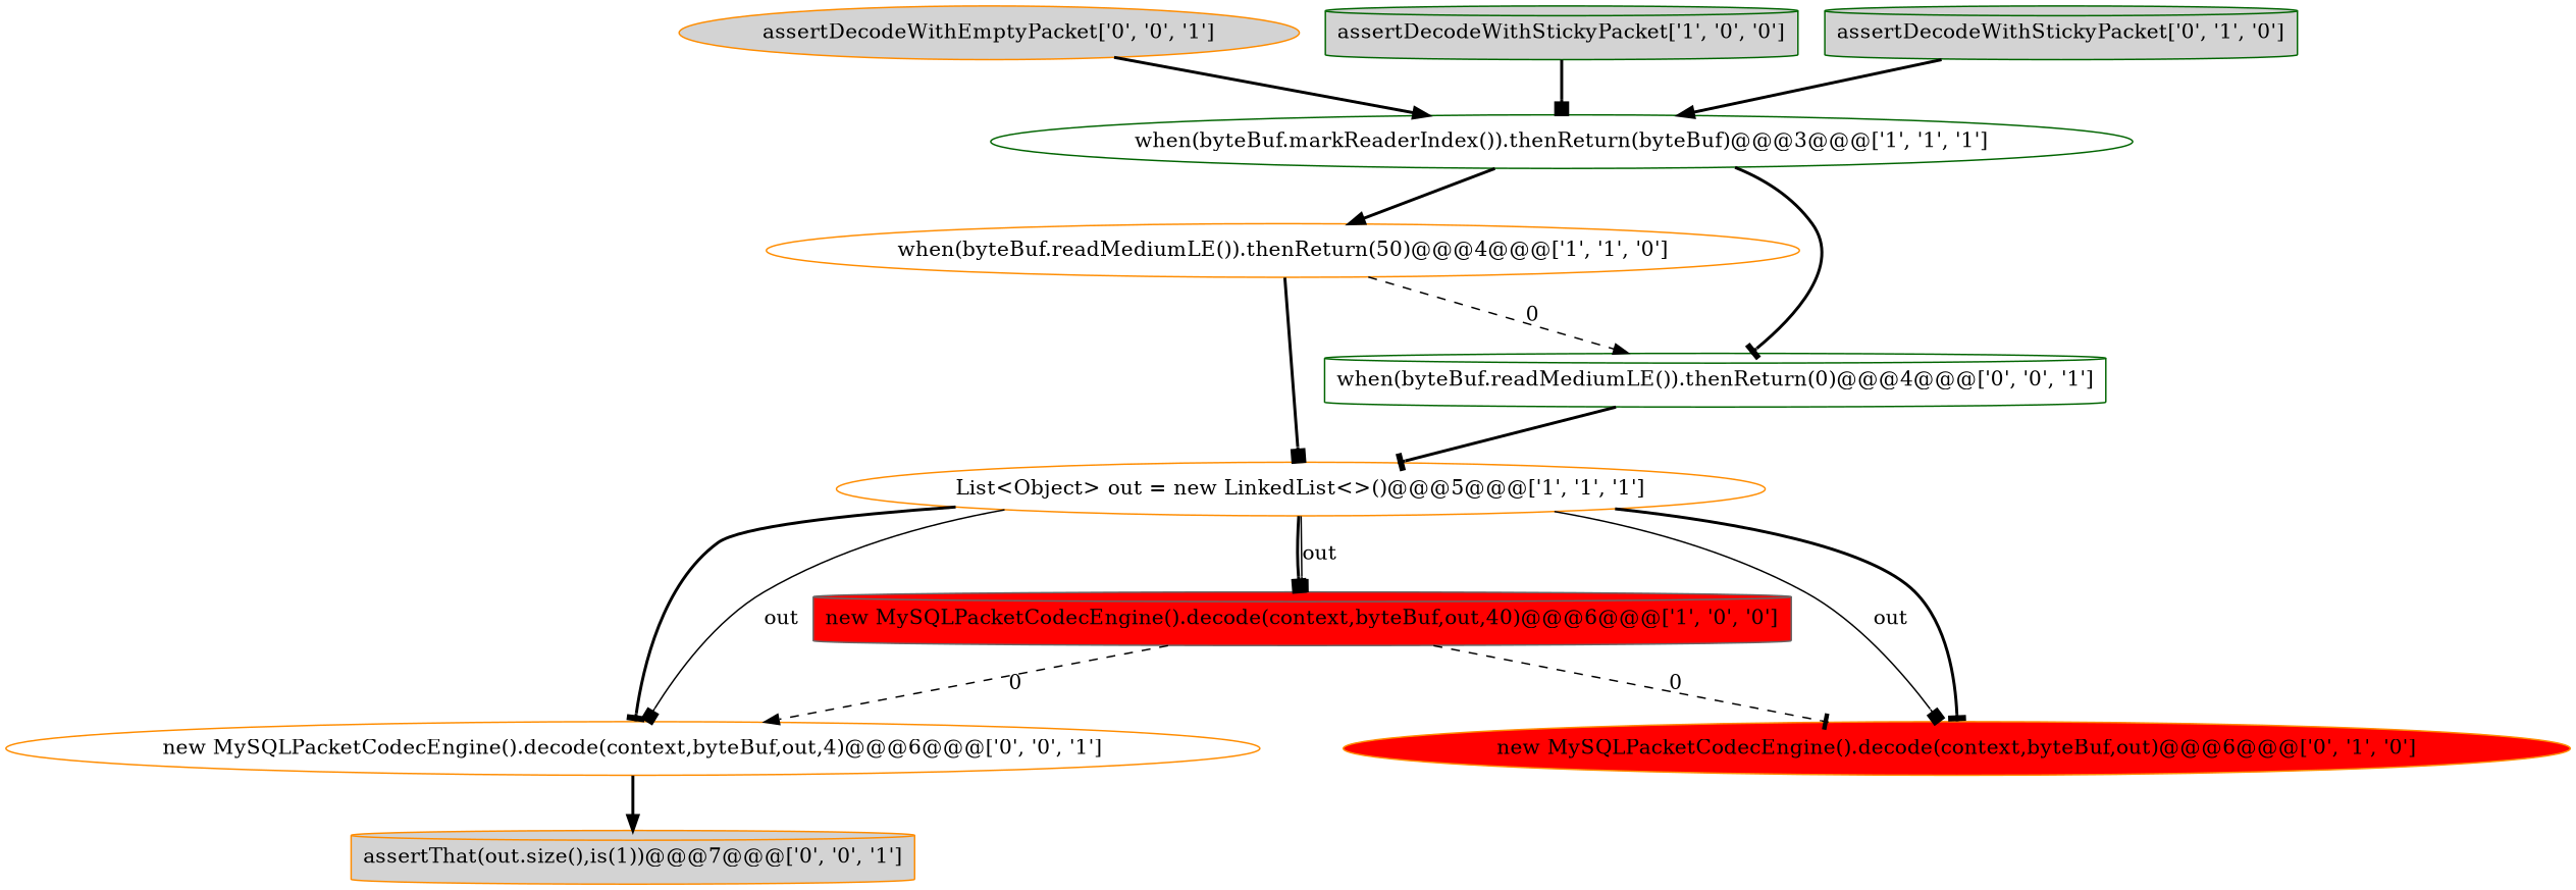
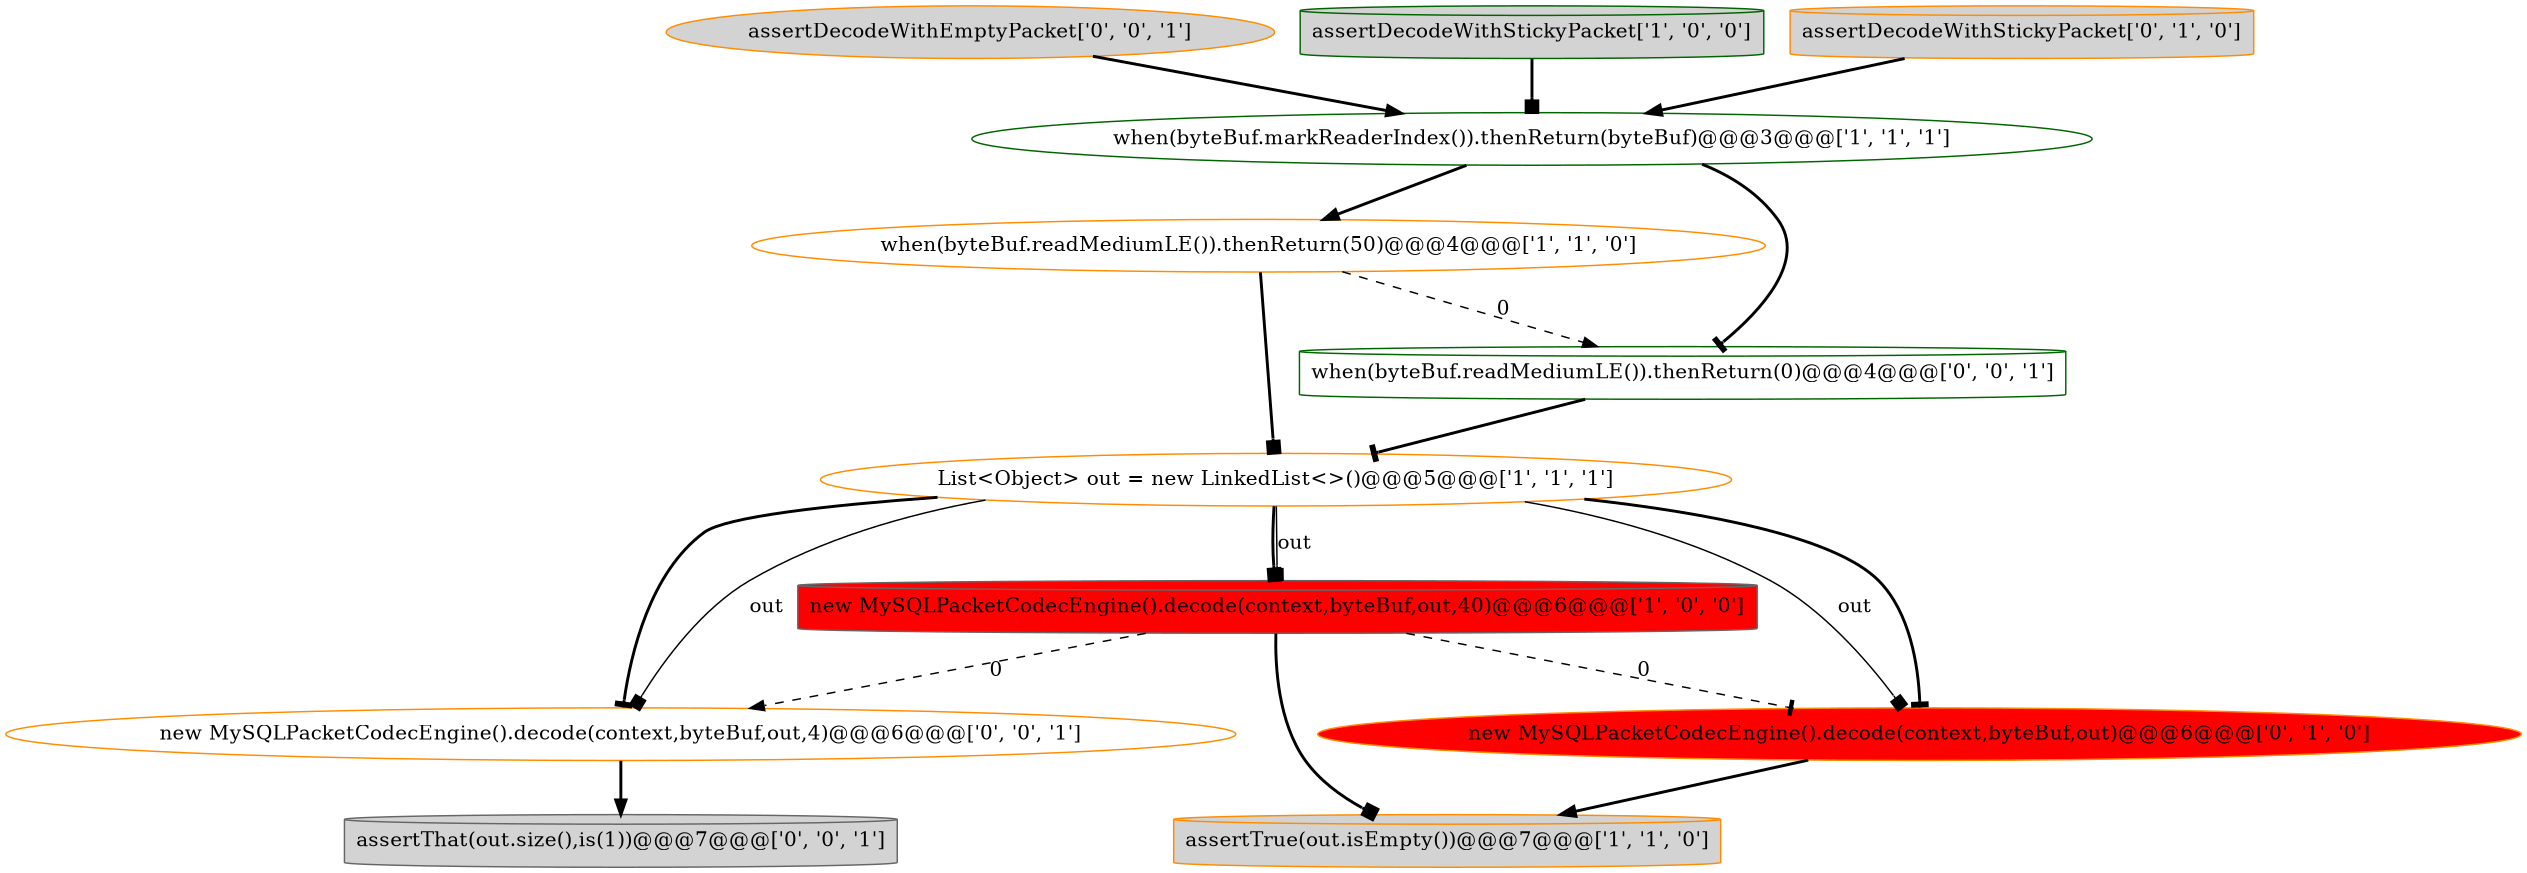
  digraph {
    node [color=darkorange fillcolor=white shape=ellipse style=filled]
    edge [arrowhead=box style=bold]
    n1 [label="when(byteBuf.readMediumLE()).thenReturn(50)@@@4@@@['1', '1', '0']"]
    n2 [label="List<Object> out = new LinkedList<>()@@@5@@@['1', '1', '1']"]
    n3 [color=darkgreen label="when(byteBuf.readMediumLE()).thenReturn(0)@@@4@@@['0', '0', '1']" shape=cylinder]
    n4 [label="new MySQLPacketCodecEngine().decode(context,byteBuf,out,4)@@@6@@@['0', '0', '1']"]
    n5 [color=gray40 fillcolor=red label="new MySQLPacketCodecEngine().decode(context,byteBuf,out,40)@@@6@@@['1', '0', '0']" shape=cylinder]
    n6 [fillcolor=red label="new MySQLPacketCodecEngine().decode(context,byteBuf,out)@@@6@@@['0', '1', '0']"]
-   n7 [fillcolor=lightgray label="assertThat(out.size(),is(1))@@@7@@@['0', '0', '1']" shape=cylinder]
+   n7 [color=gray40 fillcolor=lightgray label="assertThat(out.size(),is(1))@@@7@@@['0', '0', '1']" shape=cylinder]
+   n8 [fillcolor=lightgray label="assertTrue(out.isEmpty())@@@7@@@['1', '1', '0']" shape=cylinder]
    n9 [fillcolor=lightgray label="assertDecodeWithEmptyPacket['0', '0', '1']"]
    n10 [color=darkgreen label="when(byteBuf.markReaderIndex()).thenReturn(byteBuf)@@@3@@@['1', '1', '1']"]
    n11 [color=darkgreen fillcolor=lightgray label="assertDecodeWithStickyPacket['1', '0', '0']" shape=cylinder]
-   n12 [color=darkgreen fillcolor=lightgray label="assertDecodeWithStickyPacket['0', '1', '0']" shape=cylinder]
+   n12 [fillcolor=lightgray label="assertDecodeWithStickyPacket['0', '1', '0']" shape=cylinder]
    n1 -> n2
    n1 -> n3 [arrowhead=normal label=0 style=dashed]
    n2 -> n4 [arrowhead=tee]
    n2 -> n4 [label=out style=solid]
    n2 -> n5
    n2 -> n5 [label=out style=solid]
    n2 -> n6 [label=out style=solid]
    n2 -> n6 [arrowhead=tee]
    n3 -> n2 [arrowhead=tee]
    n4 -> n7 [arrowhead=normal]
    n5 -> n4 [arrowhead=normal label=0 style=dashed]
    n5 -> n6 [arrowhead=tee label=0 style=dashed]
+   n5 -> n8
+   n6 -> n8 [arrowhead=normal]
    n9 -> n10 [arrowhead=normal]
    n10 -> n1 [arrowhead=normal]
    n10 -> n3 [arrowhead=tee]
    n11 -> n10
    n12 -> n10 [arrowhead=normal]
  }
